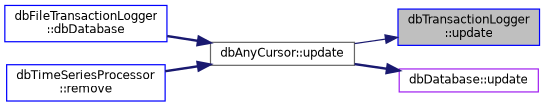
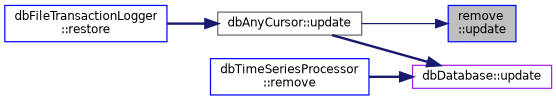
  digraph {
    fontname="DejaVu Sans"
    rankdir=RL
    node [color=blue fillcolor=white fontname="DejaVu Sans" fontsize=10 shape=record style=filled]
    edge [color=midnightblue dir=back fontname="DejaVu Sans" fontsize=10 labelfontname=Helvetica labelfontsize=10 style=bold]
-   n1 [fillcolor=grey75 fontcolor=black height=0.2 label="dbTransactionLogger\l::update" width=0.4]
+   n1 [fillcolor=grey75 fontcolor=black height=0.2 label="remove\l::update" width=0.4]
    n2 [color=gray40 height=0.2 label="dbAnyCursor::update" width=0.4]
    n3 [color=purple height=0.2 label="dbDatabase::update" width=0.4]
-   n4 [height=0.2 label="dbFileTransactionLogger\l::dbDatabase" width=0.4]
+   n4 [height=0.2 label="dbFileTransactionLogger\l::restore" width=0.4]
    n5 [height=0.2 label="dbTimeSeriesProcessor\l::remove" width=0.4]
    n1 -> n2 [style=solid]
    n2 -> n4
-   n2 -> n5
+   n3 -> n5
    n3 -> n2
  }
